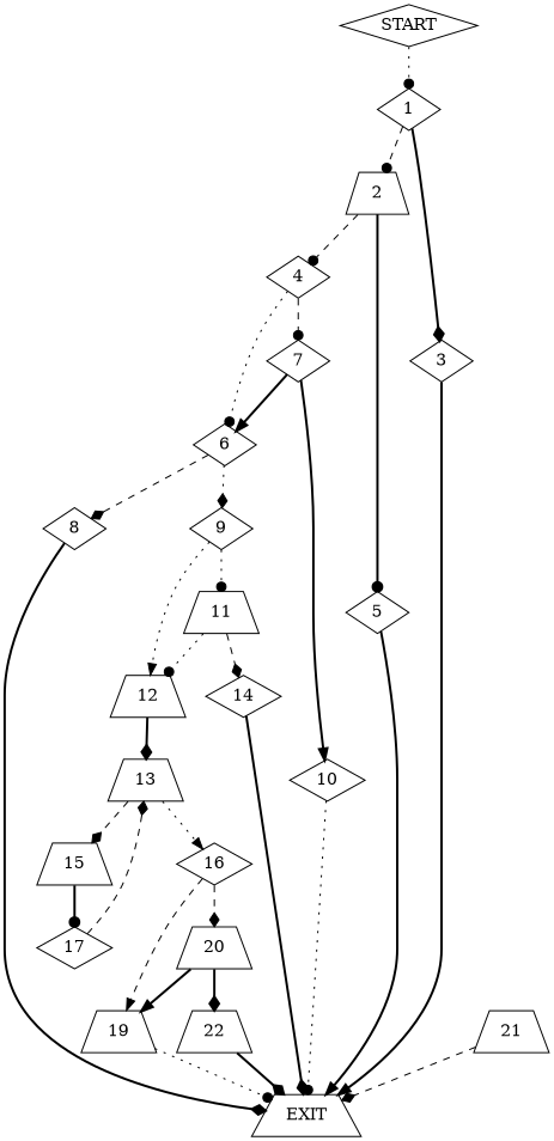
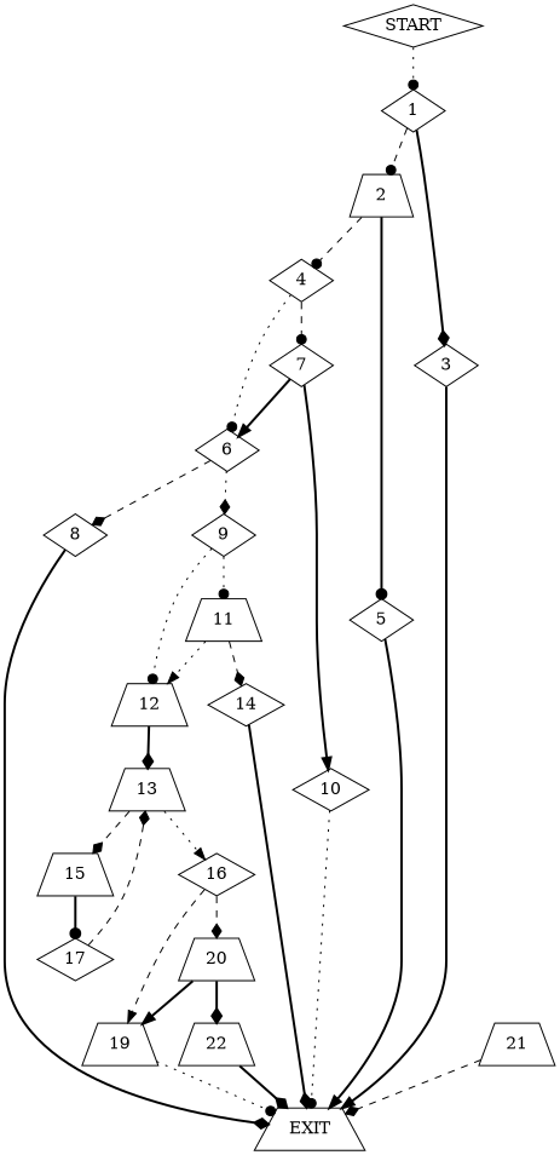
  digraph {
    node [shape=diamond]
    edge [arrowhead=diamond style=bold]
    n1 [label=START]
    1
    2 [shape=trapezium]
    3
    n5 [label=EXIT shape=trapezium]
    4
    5
    6
    7
    8
    9
    10
    11 [shape=trapezium]
    12 [shape=trapezium]
    14
    13 [shape=trapezium]
    15 [shape=trapezium]
    16
    17
    19 [shape=trapezium]
    20 [shape=trapezium]
    22 [shape=trapezium]
    21 [shape=trapezium]
    n1 -> 1 [arrowhead=dot style=dotted]
    1 -> 2 [arrowhead=dot style=dashed]
    1 -> 3
    2 -> 4 [arrowhead=dot style=dashed]
    2 -> 5 [arrowhead=dot]
    3 -> n5 [arrowhead=normal]
    4 -> 6 [arrowhead=dot style=dotted]
    4 -> 7 [arrowhead=dot style=dashed]
    5 -> n5 [arrowhead=normal]
    6 -> 8 [style=dashed]
    6 -> 9 [style=dotted]
    7 -> 6 [arrowhead=normal]
    7 -> 10 [arrowhead=normal]
    8 -> n5
    9 -> 11 [arrowhead=dot style=dotted]
-   9 -> 12 [arrowhead=normal style=dotted]
+   9 -> 12 [arrowhead=dot style=dotted]
    10 -> n5 [arrowhead=dot style=dotted]
-   11 -> 12 [arrowhead=dot style=dotted]
+   11 -> 12 [arrowhead=normal style=dotted]
    11 -> 14 [style=dashed]
    12 -> 13
    14 -> n5
    13 -> 15 [style=dashed]
    13 -> 16 [arrowhead=normal style=dotted]
    15 -> 17 [arrowhead=dot]
    16 -> 19 [arrowhead=normal style=dashed]
    16 -> 20 [style=dashed]
    17 -> 13 [style=dashed]
    19 -> n5 [arrowhead=dot style=dotted]
    20 -> 19 [arrowhead=normal]
    20 -> 22
    22 -> n5
    21 -> n5 [style=dashed]
  }
